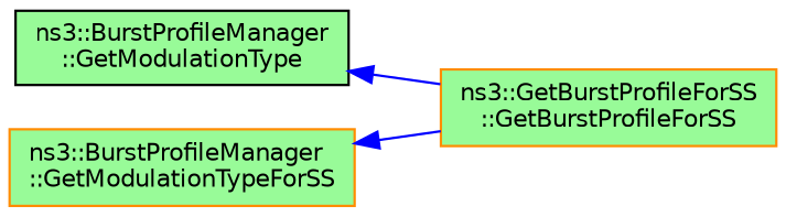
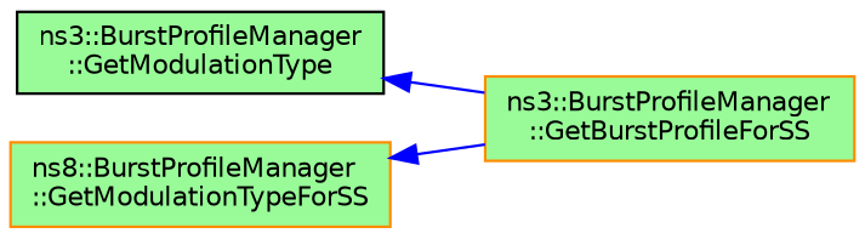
  digraph {
    rankdir=LR
    node [color=darkorange fillcolor=palegreen fontname=Helvetica fontsize=10 shape=record style=filled]
    edge [color=blue dir=back fontname=Helvetica fontsize=10 labelfontname=Helvetica labelfontsize=10 style=solid]
    n1 [color=black fontcolor=black height=0.2 label="ns3::BurstProfileManager\l::GetModulationType" width=0.4]
-   n2 [height=0.2 label="ns3::GetBurstProfileForSS\l::GetBurstProfileForSS" width=0.4]
-   n3 [height=0.2 label="ns3::BurstProfileManager\l::GetModulationTypeForSS" width=0.4]
+   n2 [height=0.2 label="ns3::BurstProfileManager\l::GetBurstProfileForSS" width=0.4]
+   n3 [height=0.2 label="ns8::BurstProfileManager\l::GetModulationTypeForSS" width=0.4]
    n1 -> n2
    n3 -> n2
  }
